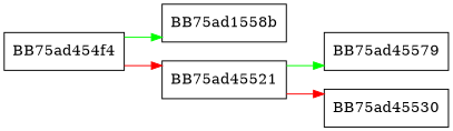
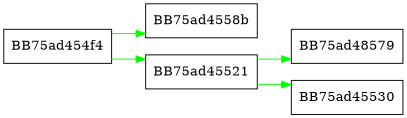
  digraph {
    rankdir=LR
    splines=ortho
    node [shape=box]
    edge [color=green]
    BB75ad454f4
-   BB75ad4558b [label=BB75ad1558b]
+   BB75ad4558b
    BB75ad45521
-   BB75ad45579
+   BB75ad45579 [label=BB75ad48579]
    BB75ad45530
    BB75ad454f4 -> BB75ad4558b
-   BB75ad454f4 -> BB75ad45521 [color=red]
+   BB75ad454f4 -> BB75ad45521
    BB75ad45521 -> BB75ad45579
-   BB75ad45521 -> BB75ad45530 [color=red]
+   BB75ad45521 -> BB75ad45530
  }
